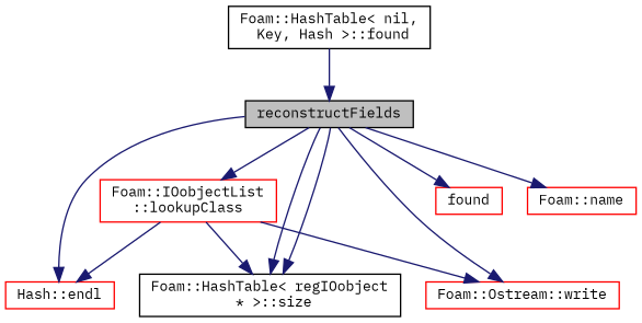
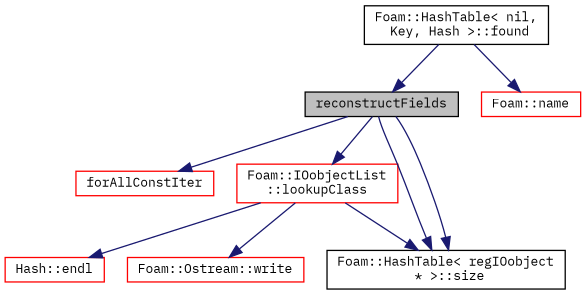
  digraph {
    fontname="IBM Plex Mono"
    rankdir=TB
    node [color=red fontname="IBM Plex Mono" fontsize=10 shape=record]
    edge [color=midnightblue fontname="IBM Plex Mono" fontsize=10 labelfontname=Helvetica labelfontsize=10 style=solid]
    n1 [color=black fillcolor=grey75 fontcolor=black height=0.2 label=reconstructFields style=filled width=0.4]
    n2 [height=0.2 label="Hash::endl" width=0.4]
-   n3 [height=0.2 label=found width=0.4]
+   n3 [height=0.2 label=forAllConstIter width=0.4]
    n4 [height=0.2 label="Foam::IOobjectList\l::lookupClass" width=0.4]
    n5 [color=black height=0.2 label="Foam::HashTable\< regIOobject\l * \>::size" width=0.4]
    n6 [height=0.2 label="Foam::name" width=0.4]
    n7 [height=0.2 label="Foam::Ostream::write" width=0.4]
    n8 [color=black height=0.2 label="Foam::HashTable\< nil,\l Key, Hash \>::found" width=0.4]
-   n1 -> n2
    n1 -> n3
    n1 -> n4
    n1 -> n5
    n1 -> n5
-   n1 -> n6
-   n1 -> n7
+   n8 -> n6
    n4 -> n2
    n4 -> n5
    n4 -> n7
    n8 -> n1
  }
